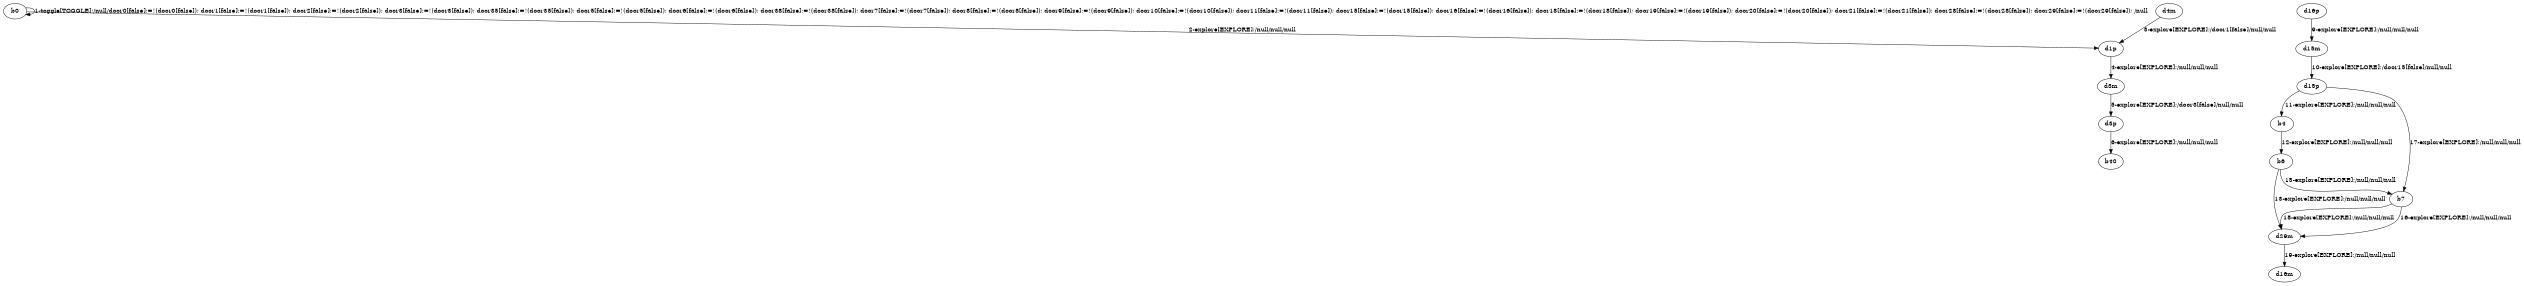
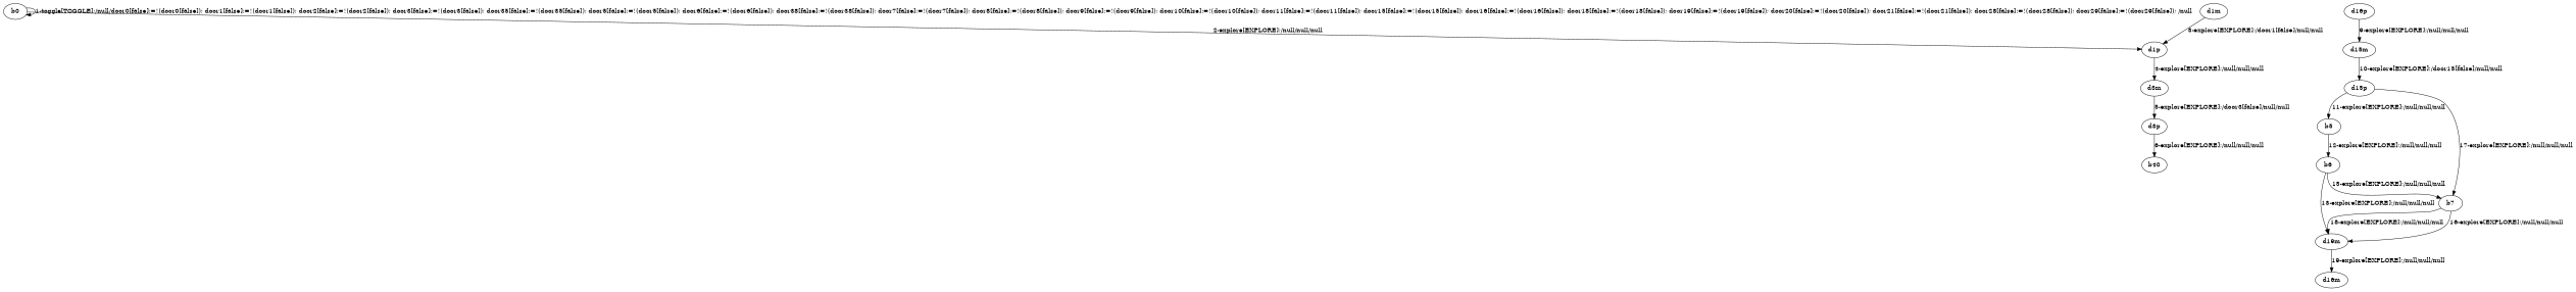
  digraph {
    b0
    d1p
-   d1m [label=d4m]
+   d1m
    d3m
    d3p
    b40
    n7 [label=d16p]
    d15m
    d15p
-   b5 [label=b4]
+   b5
    b7
    b6
-   d19m [label=d29m]
+   d19m
    n14 [label=d16m]
    b0 -> b0 [label="1-toggle[TOGGLE];/null/door0[false]:=!(door0[false]); door1[false]:=!(door1[false]); door2[false]:=!(door2[false]); door3[false]:=!(door3[false]); door35[false]:=!(door35[false]); door5[false]:=!(door5[false]); door6[false]:=!(door6[false]); door38[false]:=!(door38[false]); door7[false]:=!(door7[false]); door8[false]:=!(door8[false]); door9[false]:=!(door9[false]); door10[false]:=!(door10[false]); door11[false]:=!(door11[false]); door15[false]:=!(door15[false]); door16[false]:=!(door16[false]); door18[false]:=!(door18[false]); door19[false]:=!(door19[false]); door20[false]:=!(door20[false]); door21[false]:=!(door21[false]); door28[false]:=!(door28[false]); door29[false]:=!(door29[false]); /null"]
    b0 -> d1p [label="2-explore[EXPLORE];/null/null/null"]
    d1p -> d3m [label="4-explore[EXPLORE];/null/null/null"]
    d1m -> d1p [label="3-explore[EXPLORE];/door1[false]/null/null"]
    d3m -> d3p [label="5-explore[EXPLORE];/door3[false]/null/null"]
    d3p -> b40 [label="6-explore[EXPLORE];/null/null/null"]
    n7 -> d15m [label="9-explore[EXPLORE];/null/null/null"]
    d15m -> d15p [label="10-explore[EXPLORE];/door15[false]/null/null"]
    d15p -> b5 [label="11-explore[EXPLORE];/null/null/null"]
    d15p -> b7 [label="17-explore[EXPLORE];/null/null/null"]
    b5 -> b6 [label="12-explore[EXPLORE];/null/null/null"]
    b7 -> d19m [label="16-explore[EXPLORE];/null/null/null"]
    b7 -> d19m [label="18-explore[EXPLORE];/null/null/null"]
    b6 -> b7 [label="15-explore[EXPLORE];/null/null/null"]
    b6 -> d19m [label="13-explore[EXPLORE];/null/null/null"]
    d19m -> n14 [label="19-explore[EXPLORE];/null/null/null"]
  }
